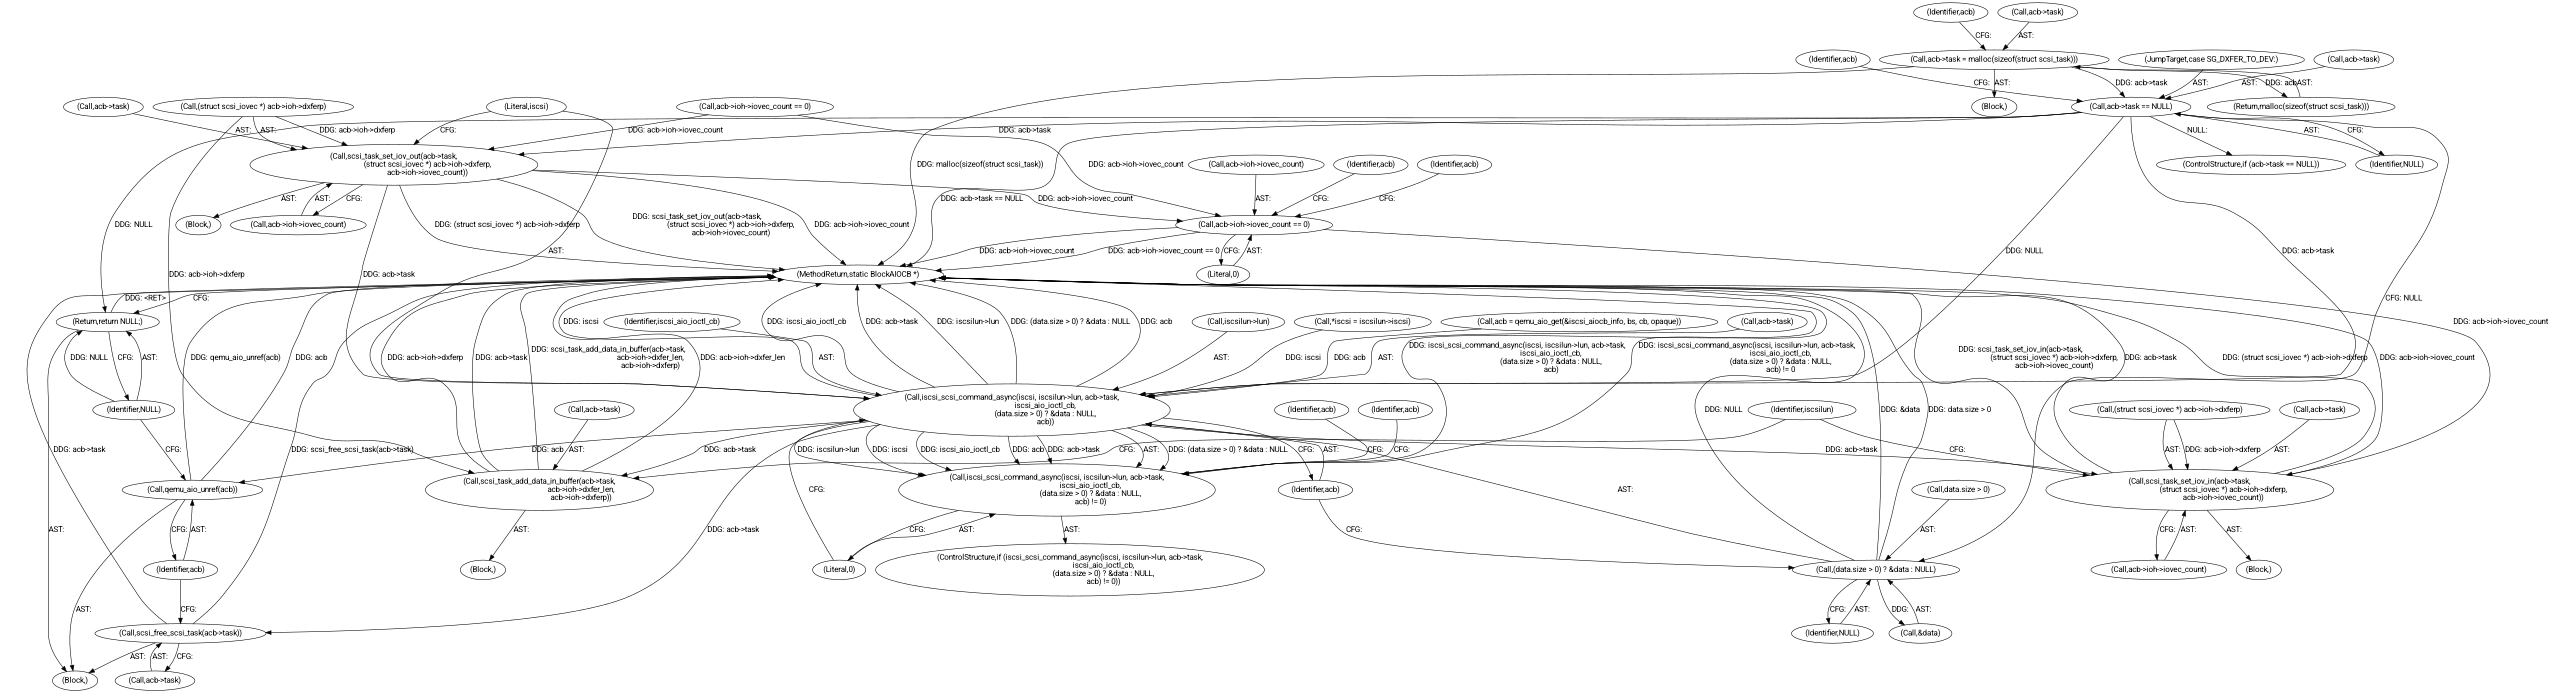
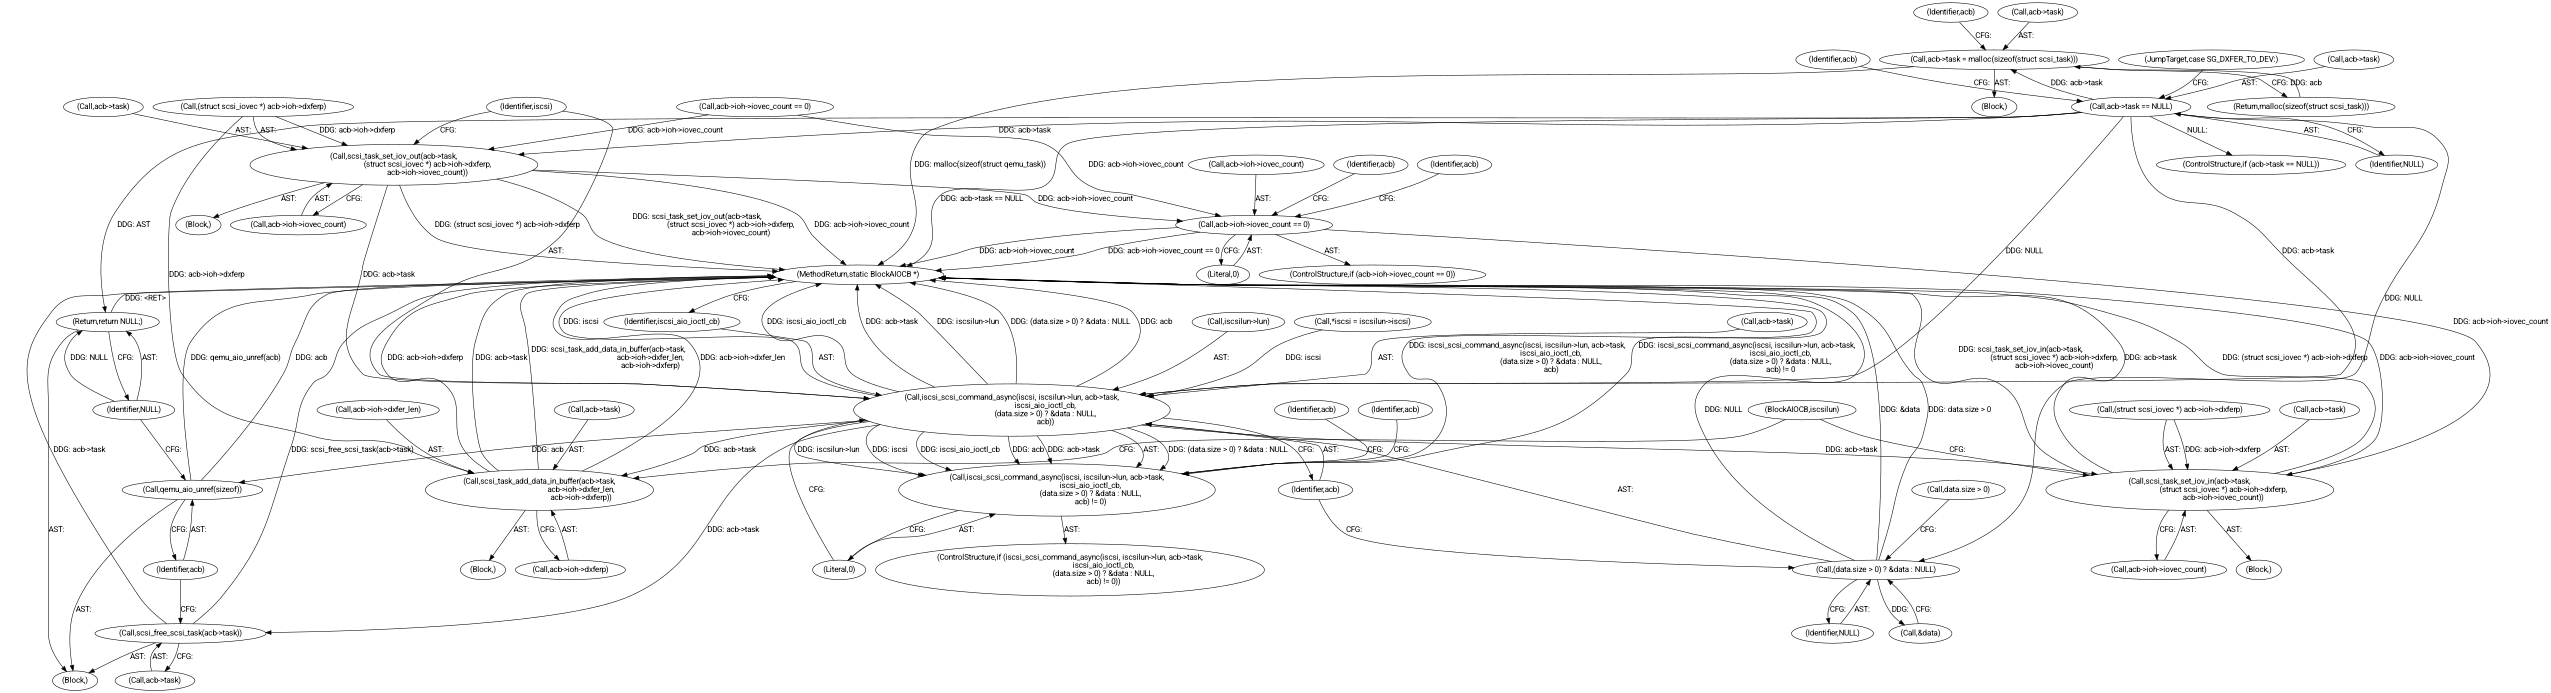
  digraph {
    fontname=Roboto
    node [fontname=Roboto]
    edge [fontname=Roboto]
    n1 [label="(Call,acb->task = malloc(sizeof(struct scsi_task)))"]
    n2 [label="(Call,acb->task == NULL)"]
    n3 [label="(Return,malloc(sizeof(struct scsi_task)))"]
    n4 [label="(Block,)"]
    n5 [label="(MethodReturn,static BlockAIOCB *)"]
    n6 [label="(Call,scsi_task_set_iov_out(acb->task,\n                                 (struct scsi_iovec *) acb->ioh->dxferp,\n                                 acb->ioh->iovec_count))"]
    n7 [label="(Call,iscsi_scsi_command_async(iscsi, iscsilun->lun, acb->task,\n                                 iscsi_aio_ioctl_cb,\n                                 (data.size > 0) ? &data : NULL,\n                                 acb))"]
    n8 [label="(Call,(data.size > 0) ? &data : NULL)"]
    n9 [label="(Return,return NULL;)"]
    n10 [label="(ControlStructure,if (acb->task == NULL))"]
    n11 [label="(Identifier,NULL)"]
    n12 [label="(Call,acb->ioh->iovec_count == 0)"]
    n13 [label="(Block,)"]
    n14 [label="(Call,acb->ioh->iovec_count)"]
    n15 [label="(Call,iscsi_scsi_command_async(iscsi, iscsilun->lun, acb->task,\n                                 iscsi_aio_ioctl_cb,\n                                 (data.size > 0) ? &data : NULL,\n                                 acb) != 0)"]
    n16 [label="(Call,scsi_free_scsi_task(acb->task))"]
-   n17 [label="(Call,qemu_aio_unref(acb))"]
+   n17 [label="(Call,qemu_aio_unref(sizeof))"]
    n18 [label="(Call,scsi_task_add_data_in_buffer(acb->task,\n                                         acb->ioh->dxfer_len,\n                                         acb->ioh->dxferp))"]
    n19 [label="(Call,scsi_task_set_iov_in(acb->task,\n                                 (struct scsi_iovec *) acb->ioh->dxferp,\n                                 acb->ioh->iovec_count))"]
    n20 [label="(Identifier,acb)"]
    n21 [label="(Call,&data)"]
    n22 [label="(Identifier,NULL)"]
    n23 [label="(Block,)"]
    n24 [label="(Identifier,NULL)"]
    n25 [label="(Literal,0)"]
+   n26 [label="(ControlStructure,if (acb->ioh->iovec_count == 0))"]
    n27 [label="(Literal,0)"]
    n28 [label="(ControlStructure,if (iscsi_scsi_command_async(iscsi, iscsilun->lun, acb->task,\n                                 iscsi_aio_ioctl_cb,\n                                 (data.size > 0) ? &data : NULL,\n                                 acb) != 0))"]
    n29 [label="(Call,acb->task)"]
    n30 [label="(Identifier,acb)"]
    n31 [label="(Block,)"]
+   n32 [label="(Call,acb->ioh->dxferp)"]
    n33 [label="(Call,acb->ioh->iovec_count)"]
    n34 [label="(Block,)"]
    n35 [label="(Identifier,acb)"]
    n36 [label="(Identifier,iscsi_aio_ioctl_cb)"]
-   n37 [label="(Identifier,iscsilun)"]
+   n37 [label="(BlockAIOCB,iscsilun)"]
    n38 [label="(Call,acb->task)"]
    n39 [label="(Call,acb->task)"]
    n40 [label="(Call,iscsilun->lun)"]
    n41 [label="(Identifier,acb)"]
-   n42 [label="(Literal,iscsi)"]
+   n42 [label="(Identifier,iscsi)"]
    n43 [label="(Identifier,acb)"]
    n44 [label="(Call,*iscsi = iscsilun->iscsi)"]
    n45 [label="(Call,(struct scsi_iovec *) acb->ioh->dxferp)"]
    n46 [label="(Identifier,acb)"]
    n47 [label="(Identifier,acb)"]
-   n48 [label="(Call,acb = qemu_aio_get(&iscsi_aiocb_info, bs, cb, opaque))"]
    n49 [label="(JumpTarget,case SG_DXFER_TO_DEV:)"]
    n50 [label="(Call,acb->task)"]
    n51 [label="(Call,data.size > 0)"]
    n52 [label="(Call,acb->ioh->iovec_count)"]
    n53 [label="(Call,(struct scsi_iovec *) acb->ioh->dxferp)"]
    n54 [label="(Call,acb->task)"]
    n55 [label="(Identifier,acb)"]
+   n56 [label="(Call,acb->ioh->dxfer_len)"]
    n57 [label="(Call,acb->task)"]
    n58 [label="(Call,acb->task)"]
    n59 [label="(Call,acb->ioh->iovec_count == 0)"]
-   n1 -> n2 [label="DDG: acb->task"]
-   n1 -> n3 [label="DDG: acb"]
+   n2 -> n1 [label="DDG: acb->task"]
+   n1 -> n3 [label="CFG: "]
    n1 -> n4 [label="AST: "]
-   n1 -> n5 [label="DDG: malloc(sizeof(struct scsi_task))"]
+   n1 -> n5 [label="DDG: malloc(sizeof(struct qemu_task))"]
    n2 -> n5 [label="DDG: acb->task == NULL"]
    n2 -> n6 [label="DDG: acb->task"]
    n2 -> n7 [label="DDG: acb->task"]
    n2 -> n7 [label="DDG: NULL"]
-   n2 -> n8 [label="CFG: NULL"]
-   n2 -> n9 [label="DDG: NULL"]
+   n2 -> n8 [label="DDG: NULL"]
+   n2 -> n9 [label="DDG: AST"]
    n2 -> n10 [label="NULL: "]
    n2 -> n11 [label="CFG: "]
-   n3 -> n1 [label="AST: "]
-   n5 -> n9 [label="CFG: "]
+   n3 -> n1 [label="DDG: acb"]
+   n5 -> n36 [label="CFG: "]
    n6 -> n5 [label="DDG: (struct scsi_iovec *) acb->ioh->dxferp"]
    n6 -> n5 [label="DDG: scsi_task_set_iov_out(acb->task,\n                                 (struct scsi_iovec *) acb->ioh->dxferp,\n                                 acb->ioh->iovec_count)"]
    n6 -> n5 [label="DDG: acb->ioh->iovec_count"]
    n6 -> n7 [label="DDG: acb->task"]
    n6 -> n12 [label="DDG: acb->ioh->iovec_count"]
    n6 -> n13 [label="AST: "]
    n6 -> n14 [label="CFG: "]
    n7 -> n5 [label="DDG: iscsi_aio_ioctl_cb"]
    n7 -> n5 [label="DDG: acb->task"]
    n7 -> n5 [label="DDG: iscsilun->lun"]
    n7 -> n5 [label="DDG: (data.size > 0) ? &data : NULL"]
    n7 -> n5 [label="DDG: acb"]
    n7 -> n5 [label="DDG: iscsi"]
    n7 -> n15 [label="AST: "]
    n7 -> n15 [label="DDG: (data.size > 0) ? &data : NULL"]
    n7 -> n15 [label="DDG: iscsilun->lun"]
    n7 -> n15 [label="DDG: iscsi"]
    n7 -> n15 [label="DDG: iscsi_aio_ioctl_cb"]
    n7 -> n15 [label="DDG: acb"]
    n7 -> n15 [label="DDG: acb->task"]
    n7 -> n16 [label="DDG: acb->task"]
    n7 -> n17 [label="DDG: acb"]
    n7 -> n18 [label="DDG: acb->task"]
    n7 -> n19 [label="DDG: acb->task"]
    n7 -> n20 [label="CFG: "]
    n8 -> n5 [label="DDG: NULL"]
    n8 -> n5 [label="DDG: &data"]
    n8 -> n5 [label="DDG: data.size > 0"]
    n8 -> n7 [label="AST: "]
    n8 -> n21 [label="DDG: "]
    n8 -> n22 [label="CFG: "]
    n9 -> n5 [label="DDG: <RET>"]
    n9 -> n23 [label="AST: "]
    n9 -> n24 [label="CFG: "]
    n11 -> n2 [label="AST: "]
    n12 -> n5 [label="DDG: acb->ioh->iovec_count == 0"]
    n12 -> n5 [label="DDG: acb->ioh->iovec_count"]
    n12 -> n19 [label="DDG: acb->ioh->iovec_count"]
    n12 -> n25 [label="CFG: "]
+   n12 -> n26 [label="AST: "]
    n14 -> n6 [label="AST: "]
    n15 -> n5 [label="DDG: iscsi_scsi_command_async(iscsi, iscsilun->lun, acb->task,\n                                 iscsi_aio_ioctl_cb,\n                                 (data.size > 0) ? &data : NULL,\n                                 acb)"]
    n15 -> n5 [label="DDG: iscsi_scsi_command_async(iscsi, iscsilun->lun, acb->task,\n                                 iscsi_aio_ioctl_cb,\n                                 (data.size > 0) ? &data : NULL,\n                                 acb) != 0"]
    n15 -> n27 [label="CFG: "]
    n15 -> n28 [label="AST: "]
    n16 -> n5 [label="DDG: acb->task"]
    n16 -> n5 [label="DDG: scsi_free_scsi_task(acb->task)"]
    n16 -> n23 [label="AST: "]
    n16 -> n29 [label="CFG: "]
    n17 -> n5 [label="DDG: acb"]
    n17 -> n5 [label="DDG: qemu_aio_unref(acb)"]
    n17 -> n23 [label="AST: "]
    n17 -> n30 [label="CFG: "]
    n18 -> n5 [label="DDG: acb->ioh->dxferp"]
    n18 -> n5 [label="DDG: acb->task"]
    n18 -> n5 [label="DDG: scsi_task_add_data_in_buffer(acb->task,\n                                         acb->ioh->dxfer_len,\n                                         acb->ioh->dxferp)"]
    n18 -> n5 [label="DDG: acb->ioh->dxfer_len"]
    n18 -> n31 [label="AST: "]
+   n18 -> n32 [label="CFG: "]
    n19 -> n5 [label="DDG: scsi_task_set_iov_in(acb->task,\n                                 (struct scsi_iovec *) acb->ioh->dxferp,\n                                 acb->ioh->iovec_count)"]
    n19 -> n5 [label="DDG: acb->task"]
    n19 -> n5 [label="DDG: (struct scsi_iovec *) acb->ioh->dxferp"]
    n19 -> n5 [label="DDG: acb->ioh->iovec_count"]
    n19 -> n33 [label="CFG: "]
    n19 -> n34 [label="AST: "]
    n20 -> n7 [label="AST: "]
    n20 -> n8 [label="CFG: "]
-   n21 -> n8 [label="AST: "]
+   n21 -> n8 [label="CFG: "]
    n22 -> n8 [label="AST: "]
    n24 -> n9 [label="AST: "]
    n24 -> n9 [label="DDG: NULL"]
    n24 -> n17 [label="CFG: "]
    n25 -> n12 [label="AST: "]
    n27 -> n7 [label="CFG: "]
    n27 -> n15 [label="AST: "]
    n29 -> n16 [label="AST: "]
    n30 -> n16 [label="CFG: "]
    n30 -> n17 [label="AST: "]
+   n32 -> n18 [label="AST: "]
    n33 -> n19 [label="AST: "]
    n35 -> n12 [label="CFG: "]
    n36 -> n7 [label="AST: "]
    n37 -> n18 [label="CFG: "]
    n37 -> n19 [label="CFG: "]
    n38 -> n18 [label="AST: "]
    n39 -> n6 [label="AST: "]
    n40 -> n7 [label="AST: "]
    n41 -> n1 [label="CFG: "]
    n42 -> n6 [label="CFG: "]
    n42 -> n7 [label="AST: "]
    n43 -> n12 [label="CFG: "]
    n44 -> n7 [label="DDG: iscsi"]
    n45 -> n19 [label="AST: "]
    n45 -> n19 [label="DDG: acb->ioh->dxferp"]
    n46 -> n15 [label="CFG: "]
    n47 -> n2 [label="CFG: "]
-   n48 -> n7 [label="DDG: acb"]
-   n49 -> n2 [label="AST: "]
+   n49 -> n2 [label="CFG: "]
    n50 -> n2 [label="AST: "]
-   n51 -> n8 [label="AST: "]
+   n51 -> n8 [label="CFG: "]
    n52 -> n12 [label="AST: "]
    n53 -> n6 [label="AST: "]
    n53 -> n6 [label="DDG: acb->ioh->dxferp"]
    n53 -> n18 [label="DDG: acb->ioh->dxferp"]
    n54 -> n19 [label="AST: "]
    n55 -> n15 [label="CFG: "]
+   n56 -> n18 [label="AST: "]
    n57 -> n7 [label="AST: "]
    n58 -> n1 [label="AST: "]
    n59 -> n6 [label="DDG: acb->ioh->iovec_count"]
    n59 -> n12 [label="DDG: acb->ioh->iovec_count"]
  }
